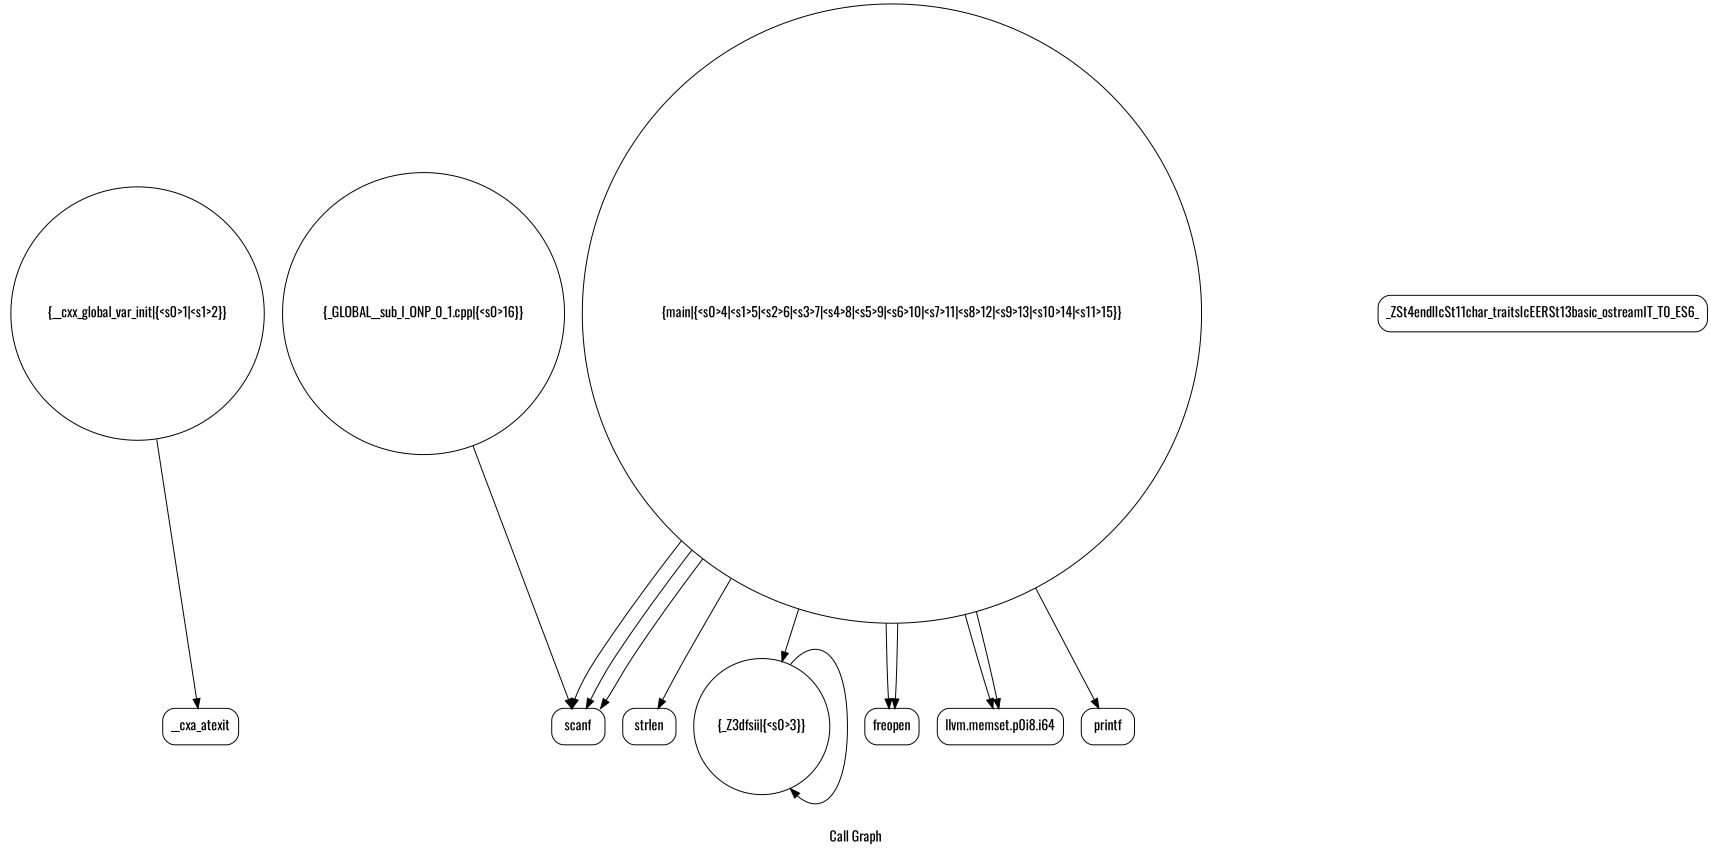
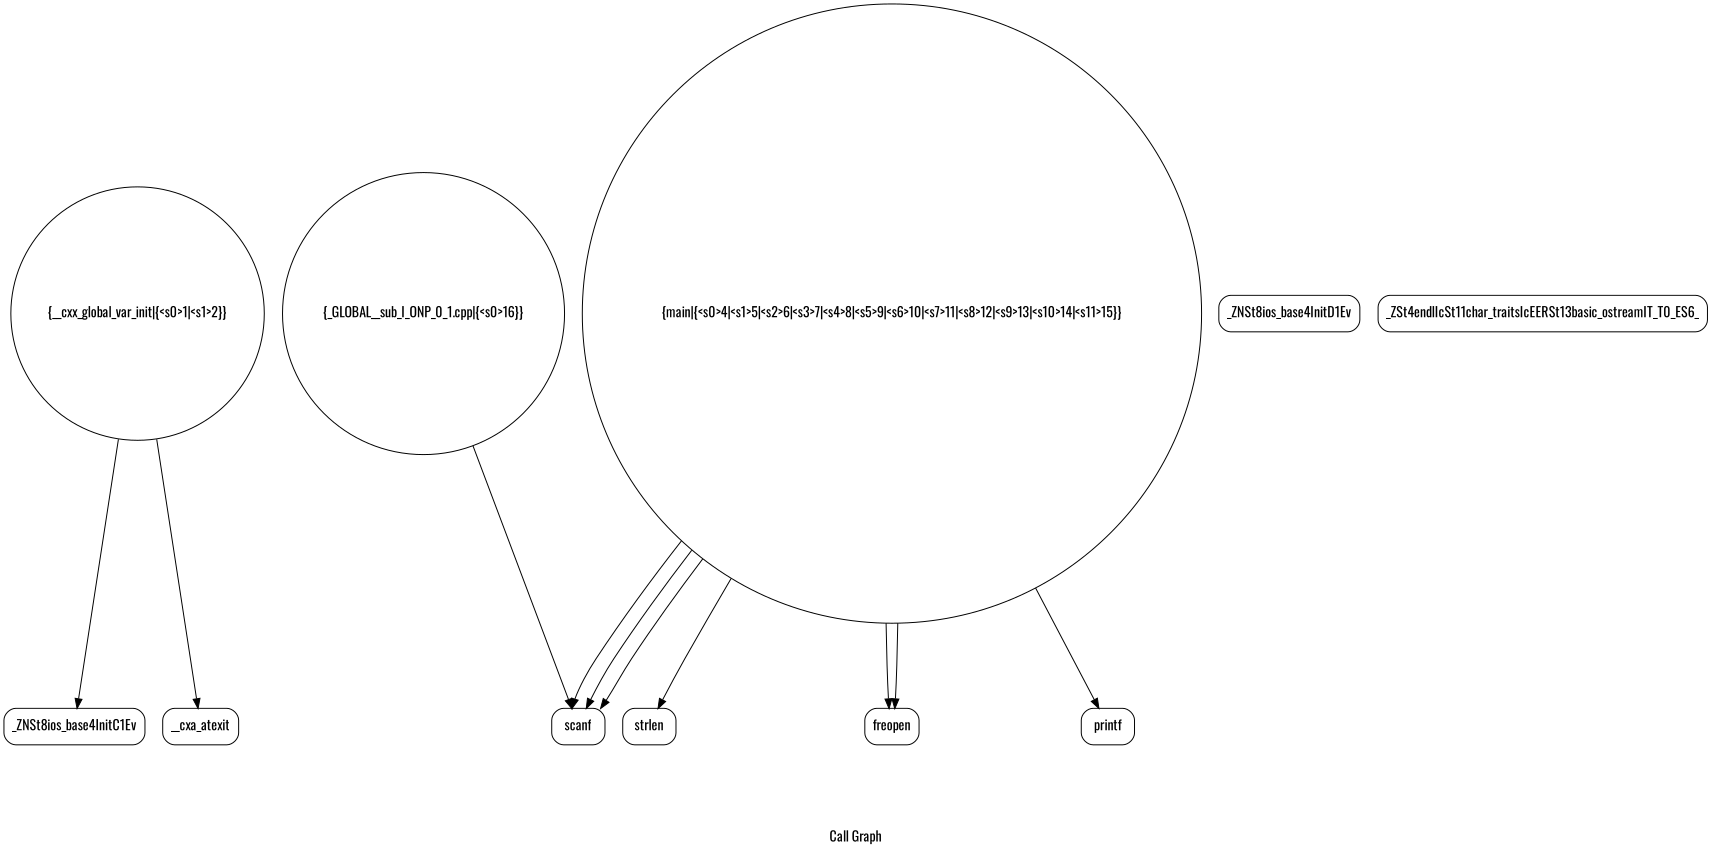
  digraph {
    fontname=Oswald
    label="Call Graph"
    node [fontname=Oswald shape=Mrecord]
    edge [color=black fontname=Oswald tailport=s0]
    n1 [label="{__cxx_global_var_init|{<s0>1|<s1>2}}" shape=circle]
+   n2 [label="{_ZNSt8ios_base4InitC1Ev}"]
    n3 [label="{__cxa_atexit}"]
    n4 [label="{scanf}"]
    n5 [label="{_GLOBAL__sub_I_ONP_0_1.cpp|{<s0>16}}" shape=circle]
+   n6 [label="{_ZNSt8ios_base4InitD1Ev}"]
    n7 [label="{strlen}"]
-   n8 [label="{_Z3dfsii|{<s0>3}}" shape=circle]
    n9 [label="{freopen}"]
    n10 [label="{_ZSt4endlIcSt11char_traitsIcEERSt13basic_ostreamIT_T0_ES6_}"]
-   n11 [label="{llvm.memset.p0i8.i64}"]
    n12 [label="{printf}"]
    n13 [label="{main|{<s0>4|<s1>5|<s2>6|<s3>7|<s4>8|<s5>9|<s6>10|<s7>11|<s8>12|<s9>13|<s10>14|<s11>15}}" shape=circle]
+   n1 -> n2
    n1 -> n3 [tailport=s1]
    n5 -> n4
-   n8 -> n8
    n13 -> n4 [tailport=s2]
    n13 -> n4 [tailport=s3]
    n13 -> n4 [tailport=s6]
    n13 -> n7 [tailport=s7]
-   n13 -> n8 [tailport=s9]
    n13 -> n9
    n13 -> n9 [tailport=s1]
-   n13 -> n11 [tailport=s4]
-   n13 -> n11 [tailport=s5]
    n13 -> n12 [tailport=s8]
  }
